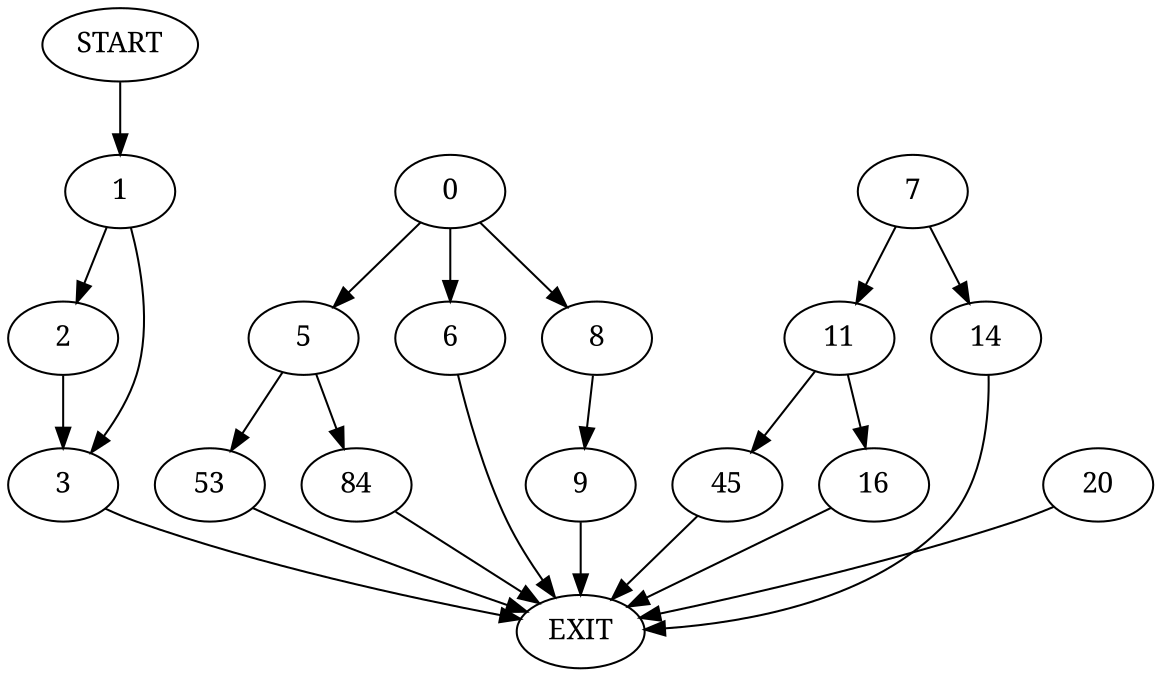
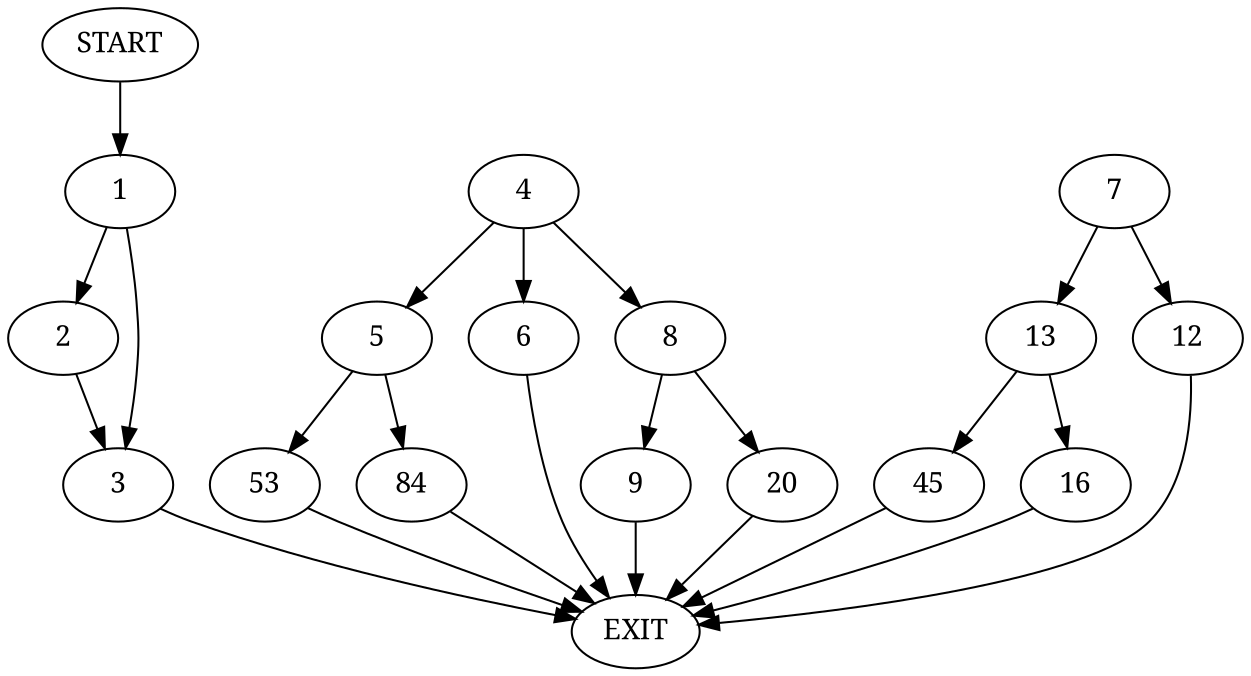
  digraph {
    fontname="Noto Serif"
    node [fontname="Noto Serif"]
    edge [fontname="Noto Serif"]
    n1 [label=START]
    1
    2
    3
    n5 [label=EXIT]
-   4 [label=0]
+   4
    5
    6
    8
    n10 [label=53]
    n11 [label=84]
    7
-   11
-   12 [label=14]
+   11 [label=13]
+   12
    9
    n16 [label=20]
    n17 [label=45]
    16
    n1 -> 1
    1 -> 2
    1 -> 3
    2 -> 3
    3 -> n5
    4 -> 5
    4 -> 6
    4 -> 8
    5 -> n10
    5 -> n11
    6 -> n5
    8 -> 9
+   8 -> n16
    n10 -> n5
    n11 -> n5
    7 -> 11
    7 -> 12
    11 -> n17
    11 -> 16
    12 -> n5
    9 -> n5
    n16 -> n5
    n17 -> n5
    16 -> n5
  }
